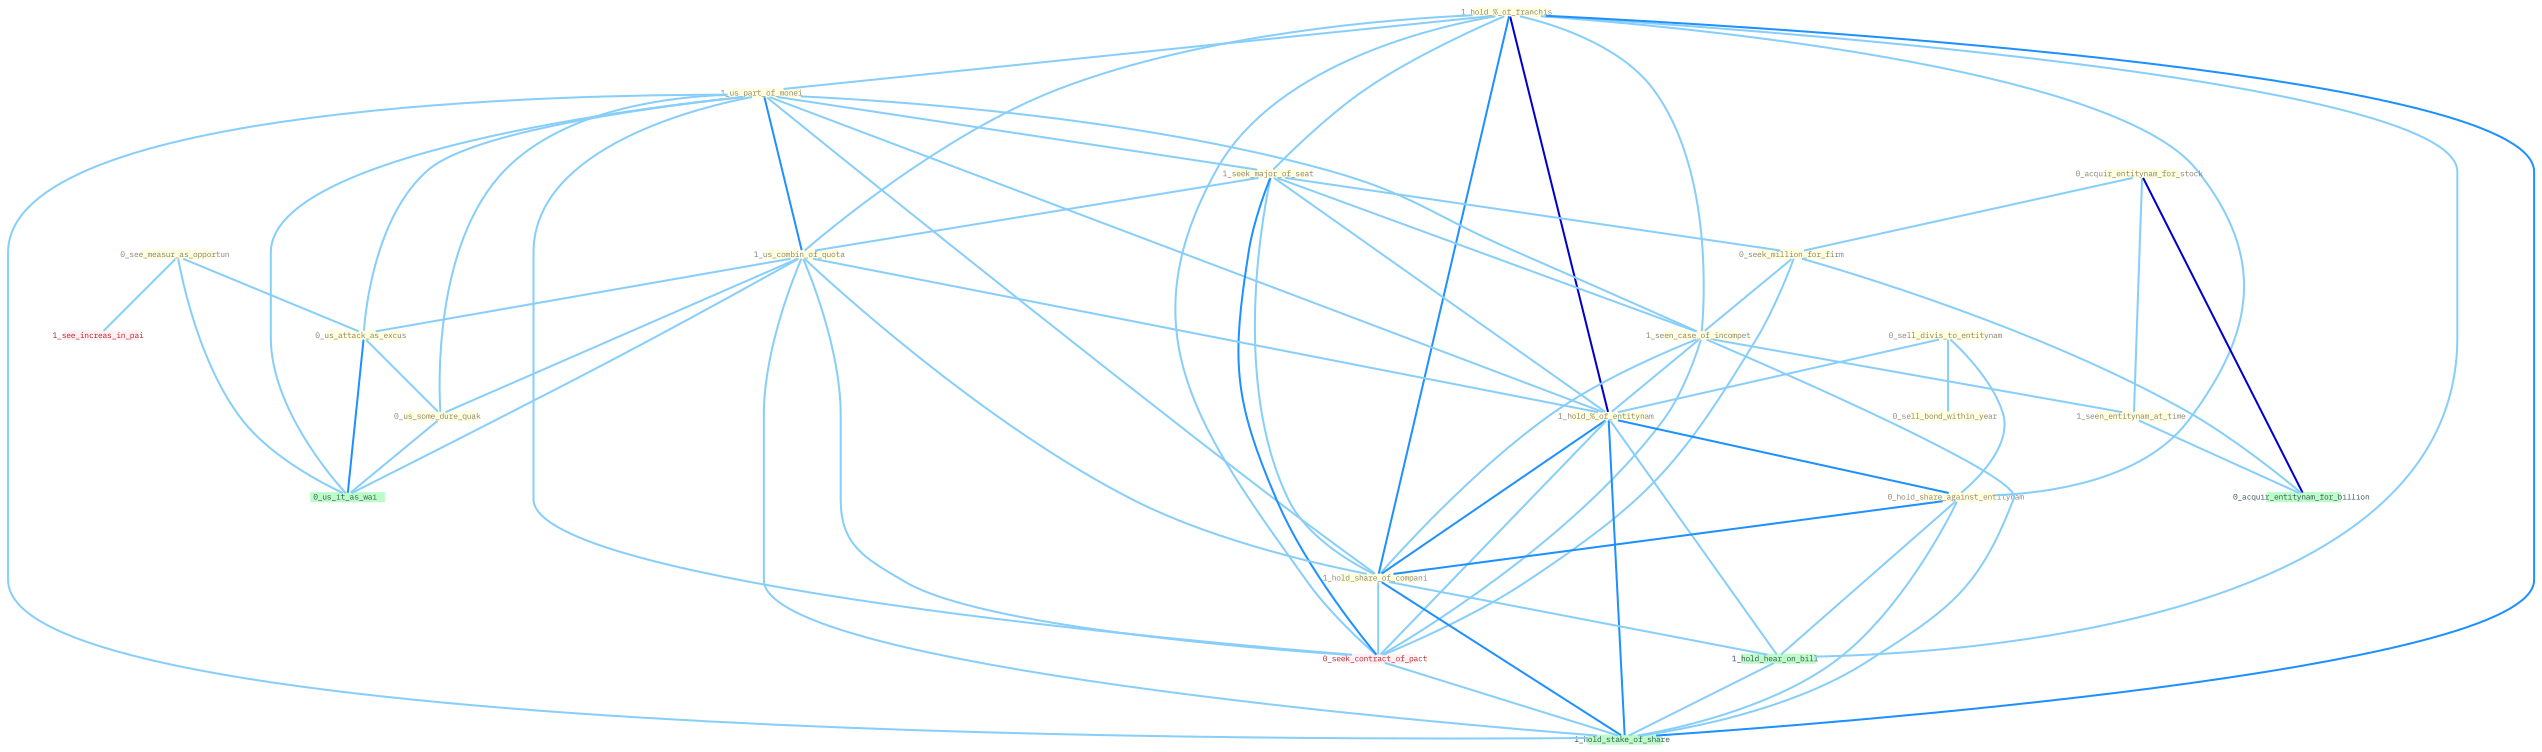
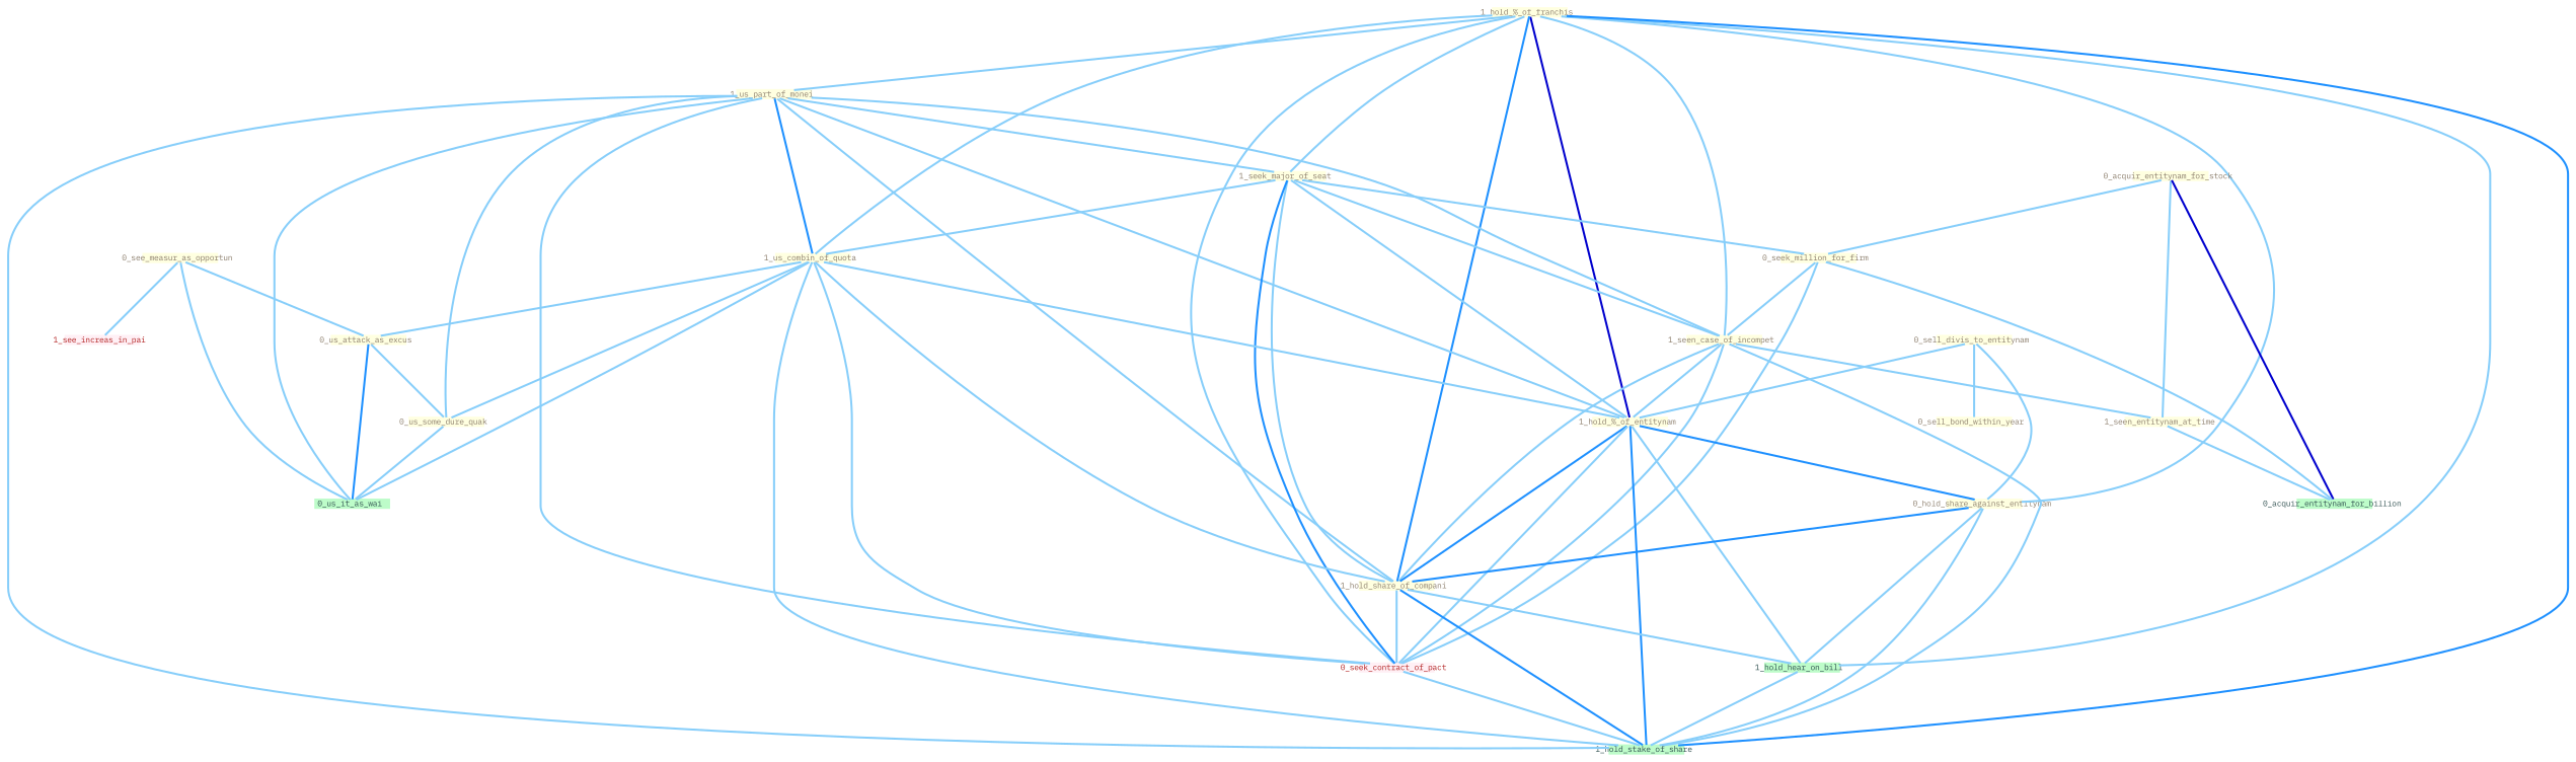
  graph {
    fontname="IBM Plex Mono"
    node [color="#ffffe0" fixedsize=true fontcolor="#8b7d6b" fontname="IBM Plex Mono" fontsize=4 shape=polygon style=filled]
    edge [color="#87cefa" fontname="IBM Plex Mono" w=1]
    "1_hold_%_of_franchis " [height=.06 width=.5]
    "1_us_part_of_monei " [height=.06 width=.5]
    "0_acquir_entitynam_for_stock " [height=.06 width=.5]
    "1_seek_major_of_seat " [height=.06 width=.5]
    "0_see_measur_as_opportun " [height=.06 width=.5]
    "1_us_combin_of_quota " [height=.06 width=.5]
    "1_seen_case_of_incompet " [height=.06 width=.5]
    "0_seek_million_for_firm " [height=.06 width=.5]
    "0_sell_divis_to_entitynam " [height=.06 width=.5]
    "1_hold_%_of_entitynam " [height=.06 width=.5]
    "1_seen_entitynam_at_time " [height=.06 width=.5]
    "0_us_attack_as_excus " [height=.06 width=.5]
    "0_hold_share_against_entitynam " [height=.06 width=.5]
    "1_hold_share_of_compani " [height=.06 width=.5]
    "0_us_some_dure_quak " [height=.06 width=.5]
    "0_sell_bond_within_year " [height=.06 width=.5]
    "0_seek_contract_of_pact " [color="#fff0f5" fontcolor="#b22222" height=.06 width=.5]
    "1_see_increas_in_pai " [color="#fff0f5" fontcolor="#b22222" height=.06 width=.5]
    "1_hold_hear_on_bill " [color="#BDFCC9" fontcolor="#2f4f4f" height=.06 width=.5]
    "1_hold_stake_of_share " [color="#BDFCC9" fontcolor="#2f4f4f" height=.06 width=.5]
    "0_us_it_as_wai " [color="#BDFCC9" fontcolor="#2f4f4f" height=.06 width=.5]
    "0_acquir_entitynam_for_billion " [color="#BDFCC9" fontcolor="#2f4f4f" height=.06 width=.5]
    subgraph sub_1 {
      "1_hold_%_of_franchis "
      "1_us_part_of_monei "
      "0_acquir_entitynam_for_stock "
      "1_seek_major_of_seat "
      "0_see_measur_as_opportun "
      "1_us_combin_of_quota "
      "1_seen_case_of_incompet "
      "0_seek_million_for_firm "
      "0_sell_divis_to_entitynam "
      "1_hold_%_of_entitynam "
      "1_seen_entitynam_at_time "
      "0_us_attack_as_excus "
      "0_hold_share_against_entitynam "
      "1_hold_share_of_compani "
      "0_us_some_dure_quak "
      "0_sell_bond_within_year "
    }
    subgraph sub_2 {
      "0_seek_contract_of_pact "
      "1_see_increas_in_pai "
    }
    "1_hold_%_of_franchis " -- "1_us_part_of_monei "
    "1_hold_%_of_franchis " -- "1_seek_major_of_seat "
    "1_hold_%_of_franchis " -- "1_us_combin_of_quota "
    "1_hold_%_of_franchis " -- "1_seen_case_of_incompet "
    "1_hold_%_of_franchis " -- "1_hold_%_of_entitynam " [color="#0000cd" w=3]
    "1_hold_%_of_franchis " -- "0_hold_share_against_entitynam "
    "1_hold_%_of_franchis " -- "1_hold_share_of_compani " [color="#1e90ff" w=2]
    "1_hold_%_of_franchis " -- "0_seek_contract_of_pact "
    "1_hold_%_of_franchis " -- "1_hold_hear_on_bill "
    "1_hold_%_of_franchis " -- "1_hold_stake_of_share " [color="#1e90ff" w=2]
    "1_us_part_of_monei " -- "1_seek_major_of_seat "
    "1_us_part_of_monei " -- "1_us_combin_of_quota " [color="#1e90ff" w=2]
    "1_us_part_of_monei " -- "1_seen_case_of_incompet "
    "1_us_part_of_monei " -- "1_hold_%_of_entitynam "
-   "1_us_part_of_monei " -- "0_us_attack_as_excus "
    "1_us_part_of_monei " -- "1_hold_share_of_compani "
    "1_us_part_of_monei " -- "0_us_some_dure_quak "
    "1_us_part_of_monei " -- "0_seek_contract_of_pact "
    "1_us_part_of_monei " -- "1_hold_stake_of_share "
    "1_us_part_of_monei " -- "0_us_it_as_wai "
    "0_acquir_entitynam_for_stock " -- "0_seek_million_for_firm "
    "0_acquir_entitynam_for_stock " -- "1_seen_entitynam_at_time "
    "0_acquir_entitynam_for_stock " -- "0_acquir_entitynam_for_billion " [color="#0000cd" w=3]
    "1_seek_major_of_seat " -- "1_us_combin_of_quota "
    "1_seek_major_of_seat " -- "1_seen_case_of_incompet "
    "1_seek_major_of_seat " -- "0_seek_million_for_firm "
    "1_seek_major_of_seat " -- "1_hold_%_of_entitynam "
    "1_seek_major_of_seat " -- "1_hold_share_of_compani "
    "1_seek_major_of_seat " -- "0_seek_contract_of_pact " [color="#1e90ff" w=2]
    "0_see_measur_as_opportun " -- "0_us_attack_as_excus "
    "0_see_measur_as_opportun " -- "1_see_increas_in_pai "
    "0_see_measur_as_opportun " -- "0_us_it_as_wai "
    "1_us_combin_of_quota " -- "1_hold_%_of_entitynam "
    "1_us_combin_of_quota " -- "0_us_attack_as_excus "
    "1_us_combin_of_quota " -- "1_hold_share_of_compani "
    "1_us_combin_of_quota " -- "0_us_some_dure_quak "
    "1_us_combin_of_quota " -- "0_seek_contract_of_pact "
    "1_us_combin_of_quota " -- "1_hold_stake_of_share "
    "1_us_combin_of_quota " -- "0_us_it_as_wai "
    "1_seen_case_of_incompet " -- "1_hold_%_of_entitynam "
    "1_seen_case_of_incompet " -- "1_seen_entitynam_at_time "
    "1_seen_case_of_incompet " -- "1_hold_share_of_compani "
    "1_seen_case_of_incompet " -- "0_seek_contract_of_pact "
    "1_seen_case_of_incompet " -- "1_hold_stake_of_share "
    "0_seek_million_for_firm " -- "1_seen_case_of_incompet "
    "0_seek_million_for_firm " -- "0_seek_contract_of_pact "
    "0_seek_million_for_firm " -- "0_acquir_entitynam_for_billion "
    "0_sell_divis_to_entitynam " -- "1_hold_%_of_entitynam "
    "0_sell_divis_to_entitynam " -- "0_hold_share_against_entitynam "
    "0_sell_divis_to_entitynam " -- "0_sell_bond_within_year "
    "1_hold_%_of_entitynam " -- "0_hold_share_against_entitynam " [color="#1e90ff" w=2]
    "1_hold_%_of_entitynam " -- "1_hold_share_of_compani " [color="#1e90ff" w=2]
    "1_hold_%_of_entitynam " -- "0_seek_contract_of_pact "
    "1_hold_%_of_entitynam " -- "1_hold_hear_on_bill "
    "1_hold_%_of_entitynam " -- "1_hold_stake_of_share " [color="#1e90ff" w=2]
    "1_seen_entitynam_at_time " -- "0_acquir_entitynam_for_billion "
    "0_us_attack_as_excus " -- "0_us_some_dure_quak "
    "0_us_attack_as_excus " -- "0_us_it_as_wai " [color="#1e90ff" w=2]
    "0_hold_share_against_entitynam " -- "1_hold_share_of_compani " [color="#1e90ff" w=2]
    "0_hold_share_against_entitynam " -- "1_hold_hear_on_bill "
    "0_hold_share_against_entitynam " -- "1_hold_stake_of_share "
    "1_hold_share_of_compani " -- "0_seek_contract_of_pact "
    "1_hold_share_of_compani " -- "1_hold_hear_on_bill "
    "1_hold_share_of_compani " -- "1_hold_stake_of_share " [color="#1e90ff" w=2]
    "0_us_some_dure_quak " -- "0_us_it_as_wai "
    "0_seek_contract_of_pact " -- "1_hold_stake_of_share "
    "1_hold_hear_on_bill " -- "1_hold_stake_of_share "
  }
